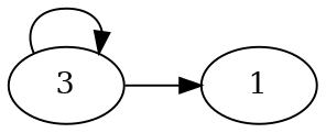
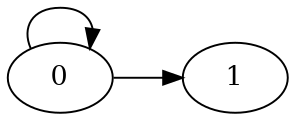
  digraph {
    rankdir=LR
-   0 [type=i label=3]
+   0 [type=i]
    1 [type=a]
    0 -> 0 [data="(not (right_edge))"]
    0 -> 1 [data="(right_edge)"]
  }
